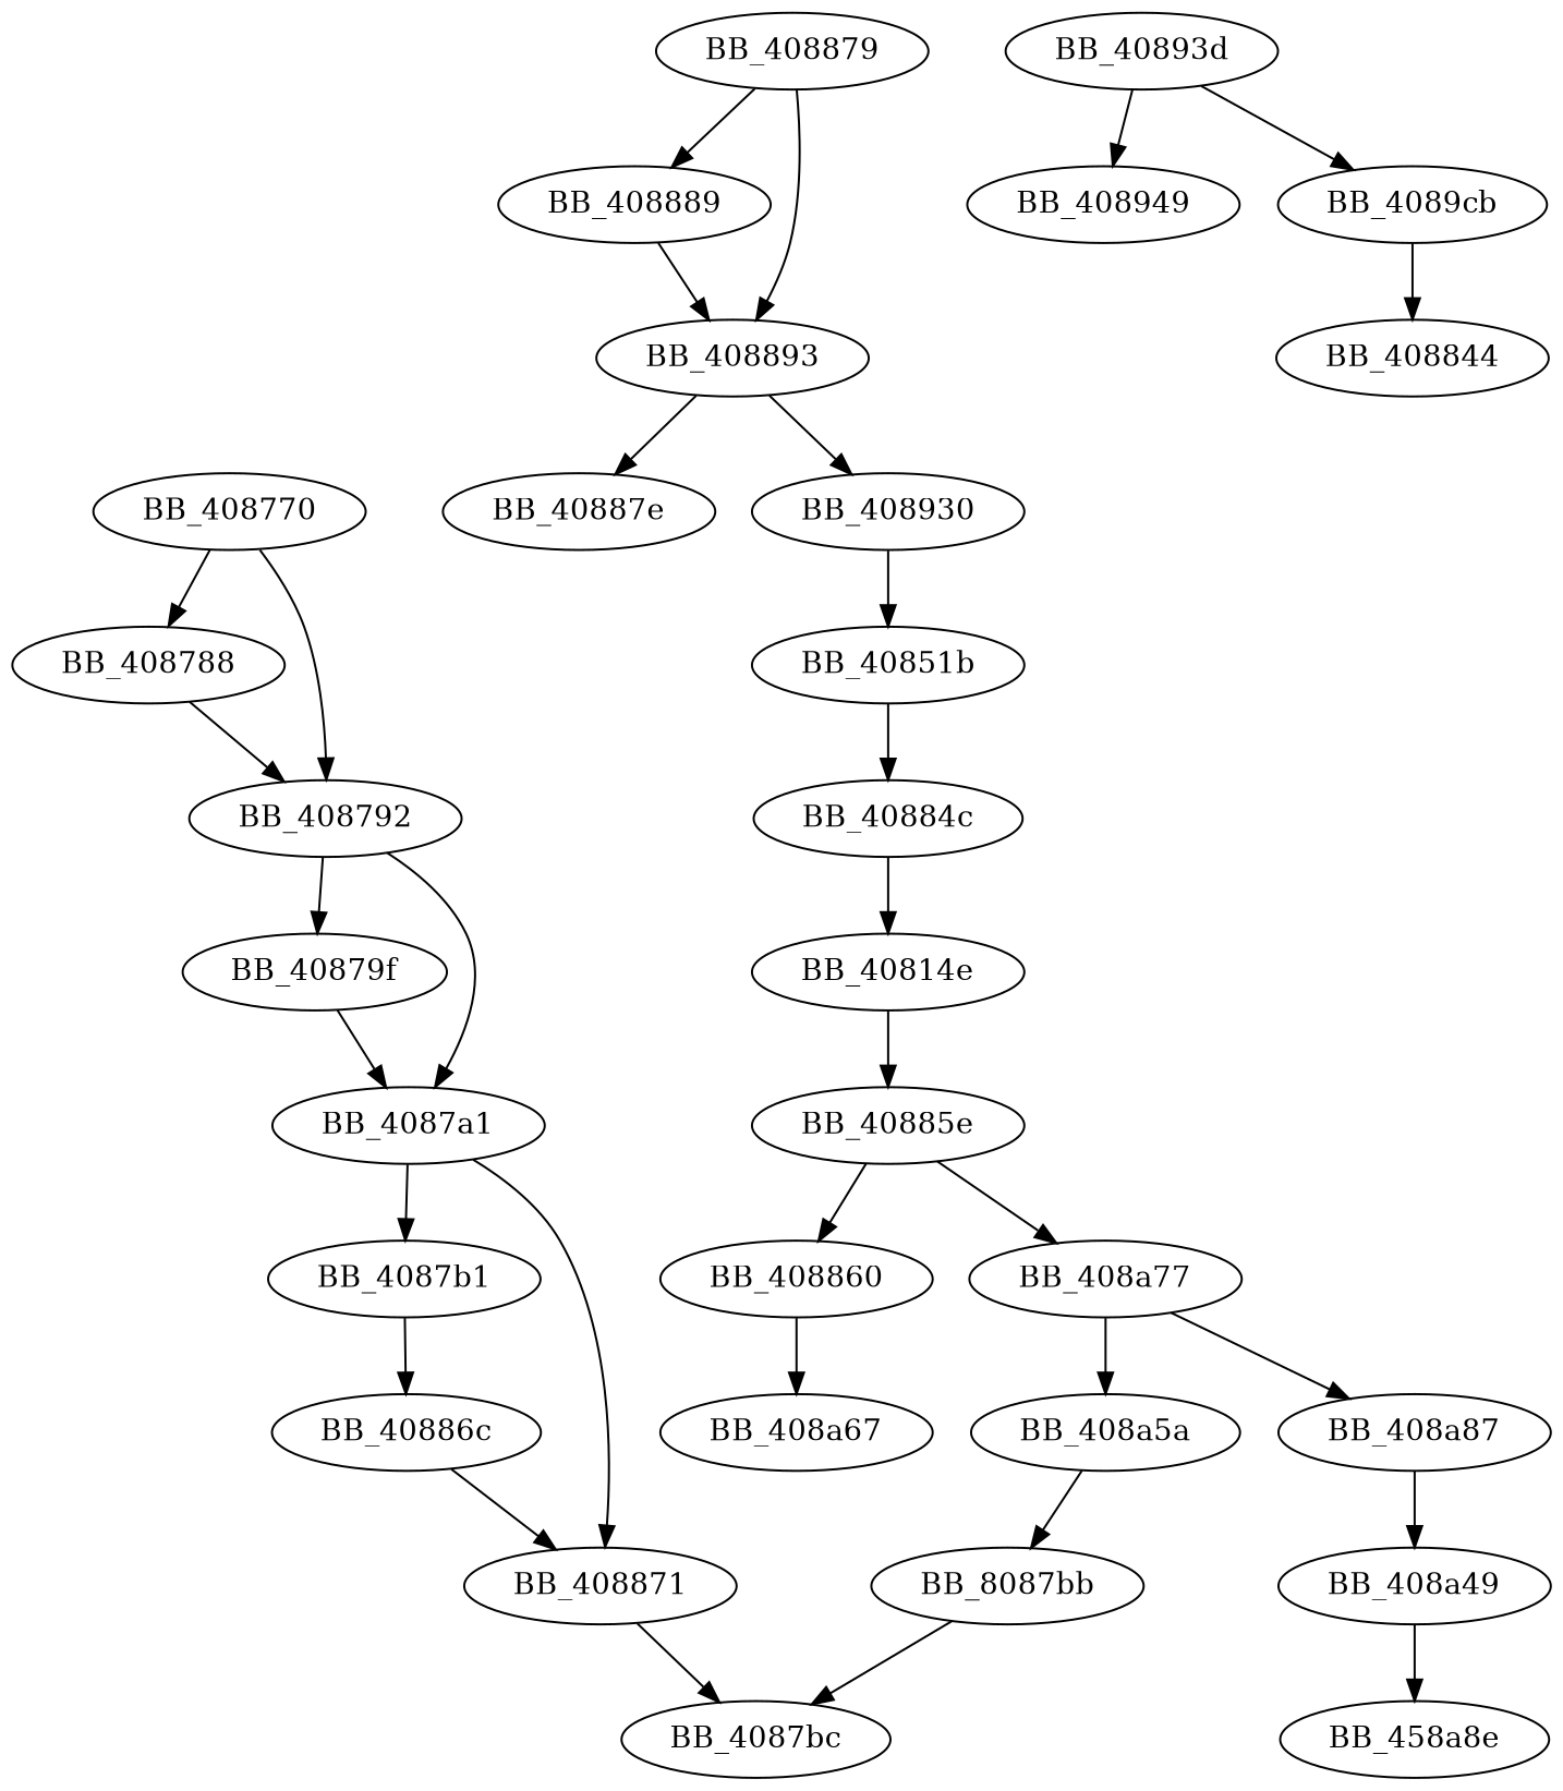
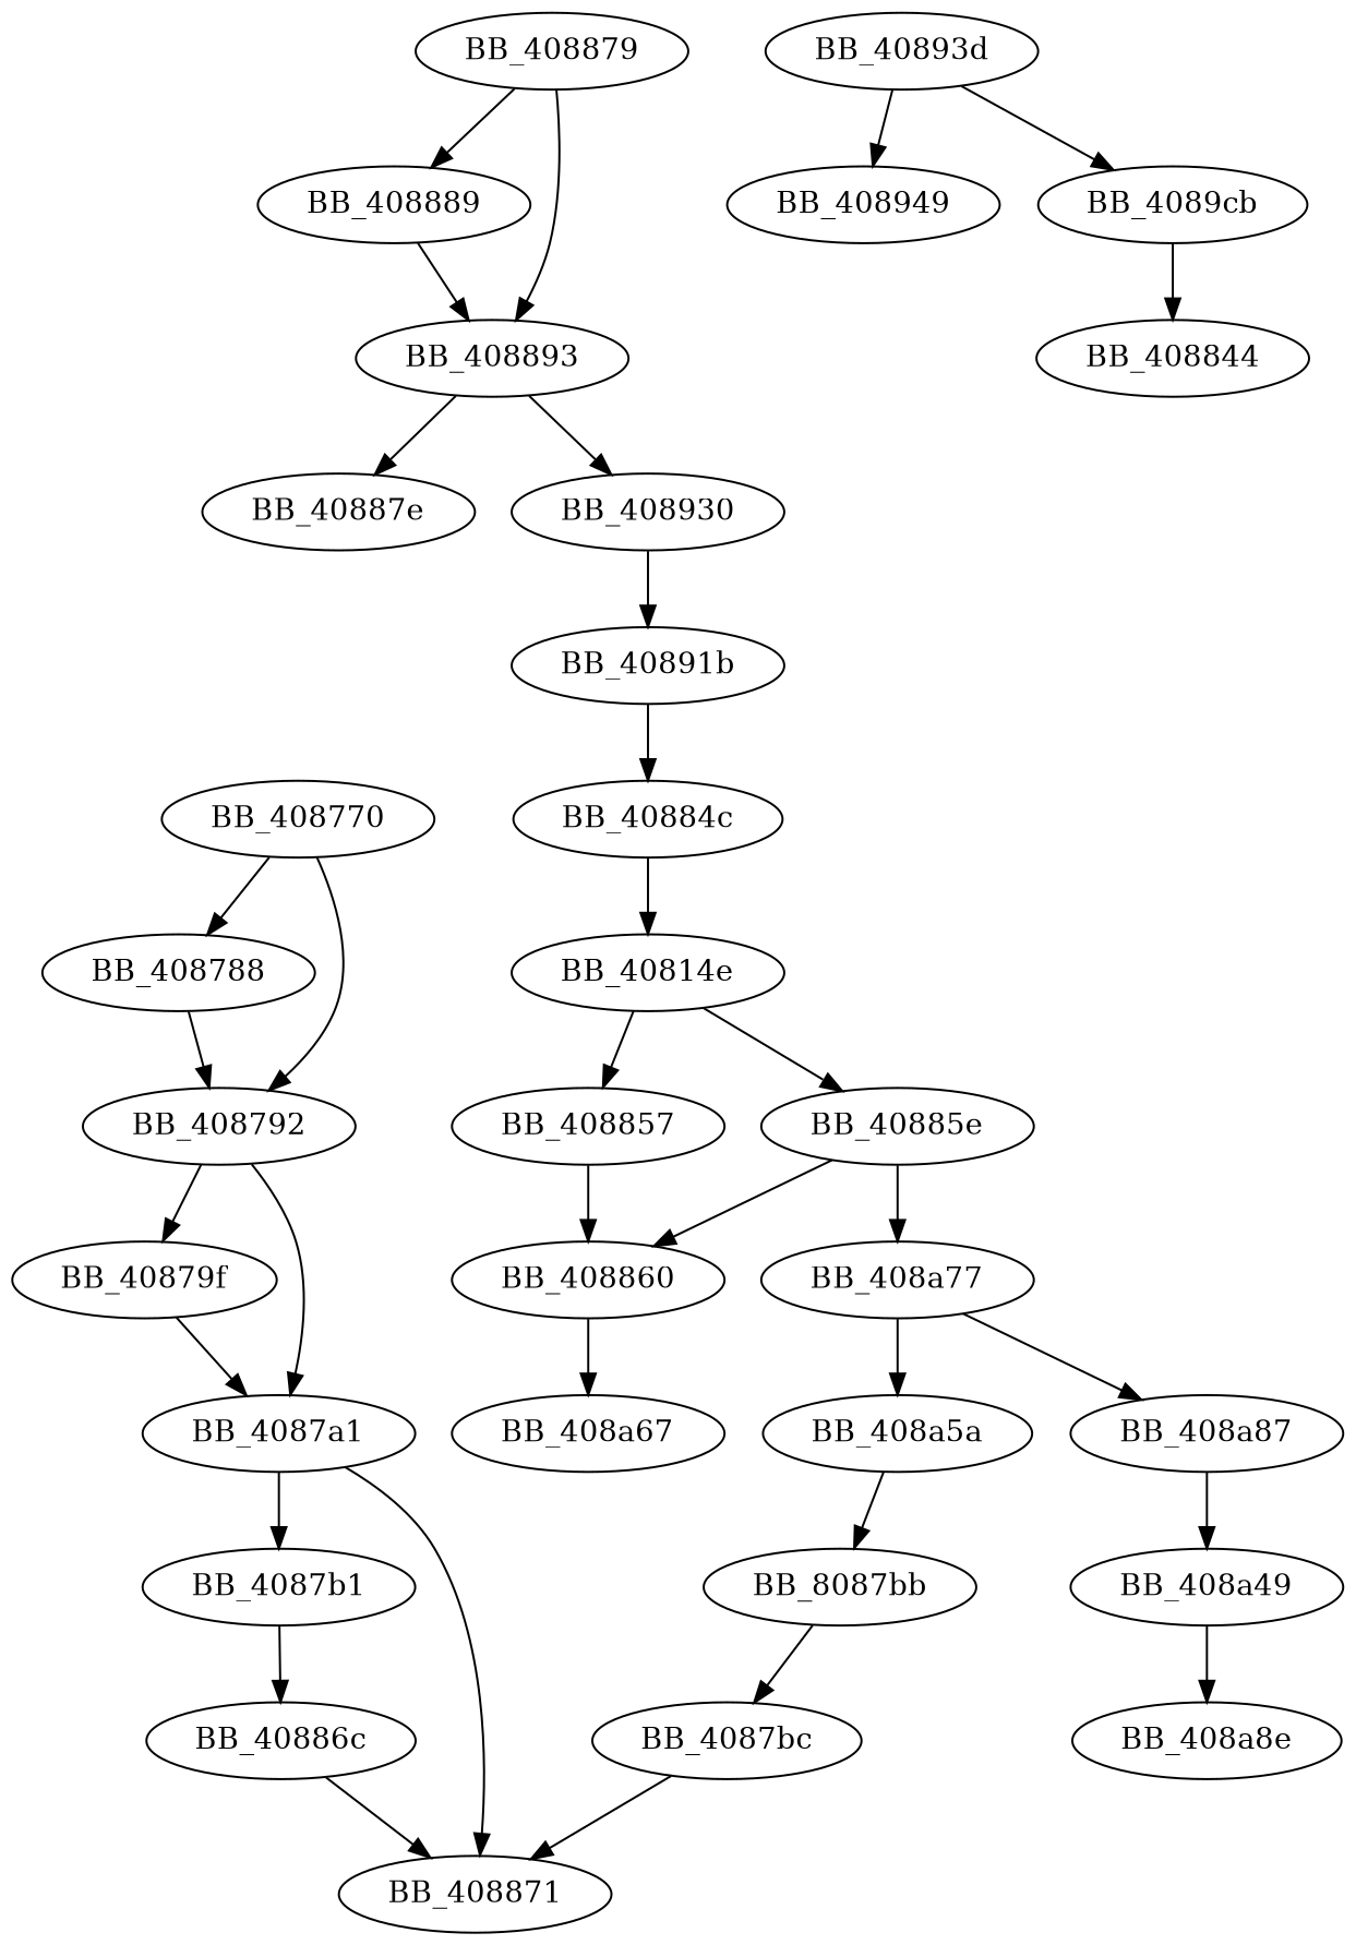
  digraph {
    BB_408770
    BB_408788
    BB_408792
    BB_40879f
    BB_4087a1
    BB_4087b1
    BB_408871
    BB_40886c
    BB_4087bc
    BB_408879
    BB_408889
    BB_408893
    n13 [label=BB_8087bb]
    n14 [label=BB_40814e]
    BB_40884c
+   BB_408857
    BB_40885e
    BB_408860
    BB_408a77
    BB_408a67
    BB_408a5a
    BB_408a87
    n23 [label=BB_40887e]
    BB_408930
-   BB_40891b [label=BB_40851b]
+   BB_40891b
    BB_40893d
    BB_408949
    BB_4089cb
    BB_408844
    BB_408a49
-   BB_408a8e [label=BB_458a8e]
+   BB_408a8e
    BB_408770 -> BB_408788
    BB_408770 -> BB_408792
    BB_408788 -> BB_408792
    BB_408792 -> BB_40879f
    BB_408792 -> BB_4087a1
    BB_40879f -> BB_4087a1
    BB_4087a1 -> BB_4087b1
    BB_4087a1 -> BB_408871
    BB_4087b1 -> BB_40886c
-   BB_408871 -> BB_4087bc
+   BB_4087bc -> BB_408871
    BB_40886c -> BB_408871
    BB_408879 -> BB_408889
    BB_408879 -> BB_408893
    BB_408889 -> BB_408893
    BB_408893 -> n23
    BB_408893 -> BB_408930
    n13 -> BB_4087bc
+   n14 -> BB_408857
    n14 -> BB_40885e
    BB_40884c -> n14
+   BB_408857 -> BB_408860
    BB_40885e -> BB_408860
    BB_40885e -> BB_408a77
    BB_408860 -> BB_408a67
    BB_408a77 -> BB_408a5a
    BB_408a77 -> BB_408a87
    BB_408a5a -> n13
    BB_408a87 -> BB_408a49
    BB_408930 -> BB_40891b
    BB_40891b -> BB_40884c
    BB_40893d -> BB_408949
    BB_40893d -> BB_4089cb
    BB_4089cb -> BB_408844
    BB_408a49 -> BB_408a8e
  }
